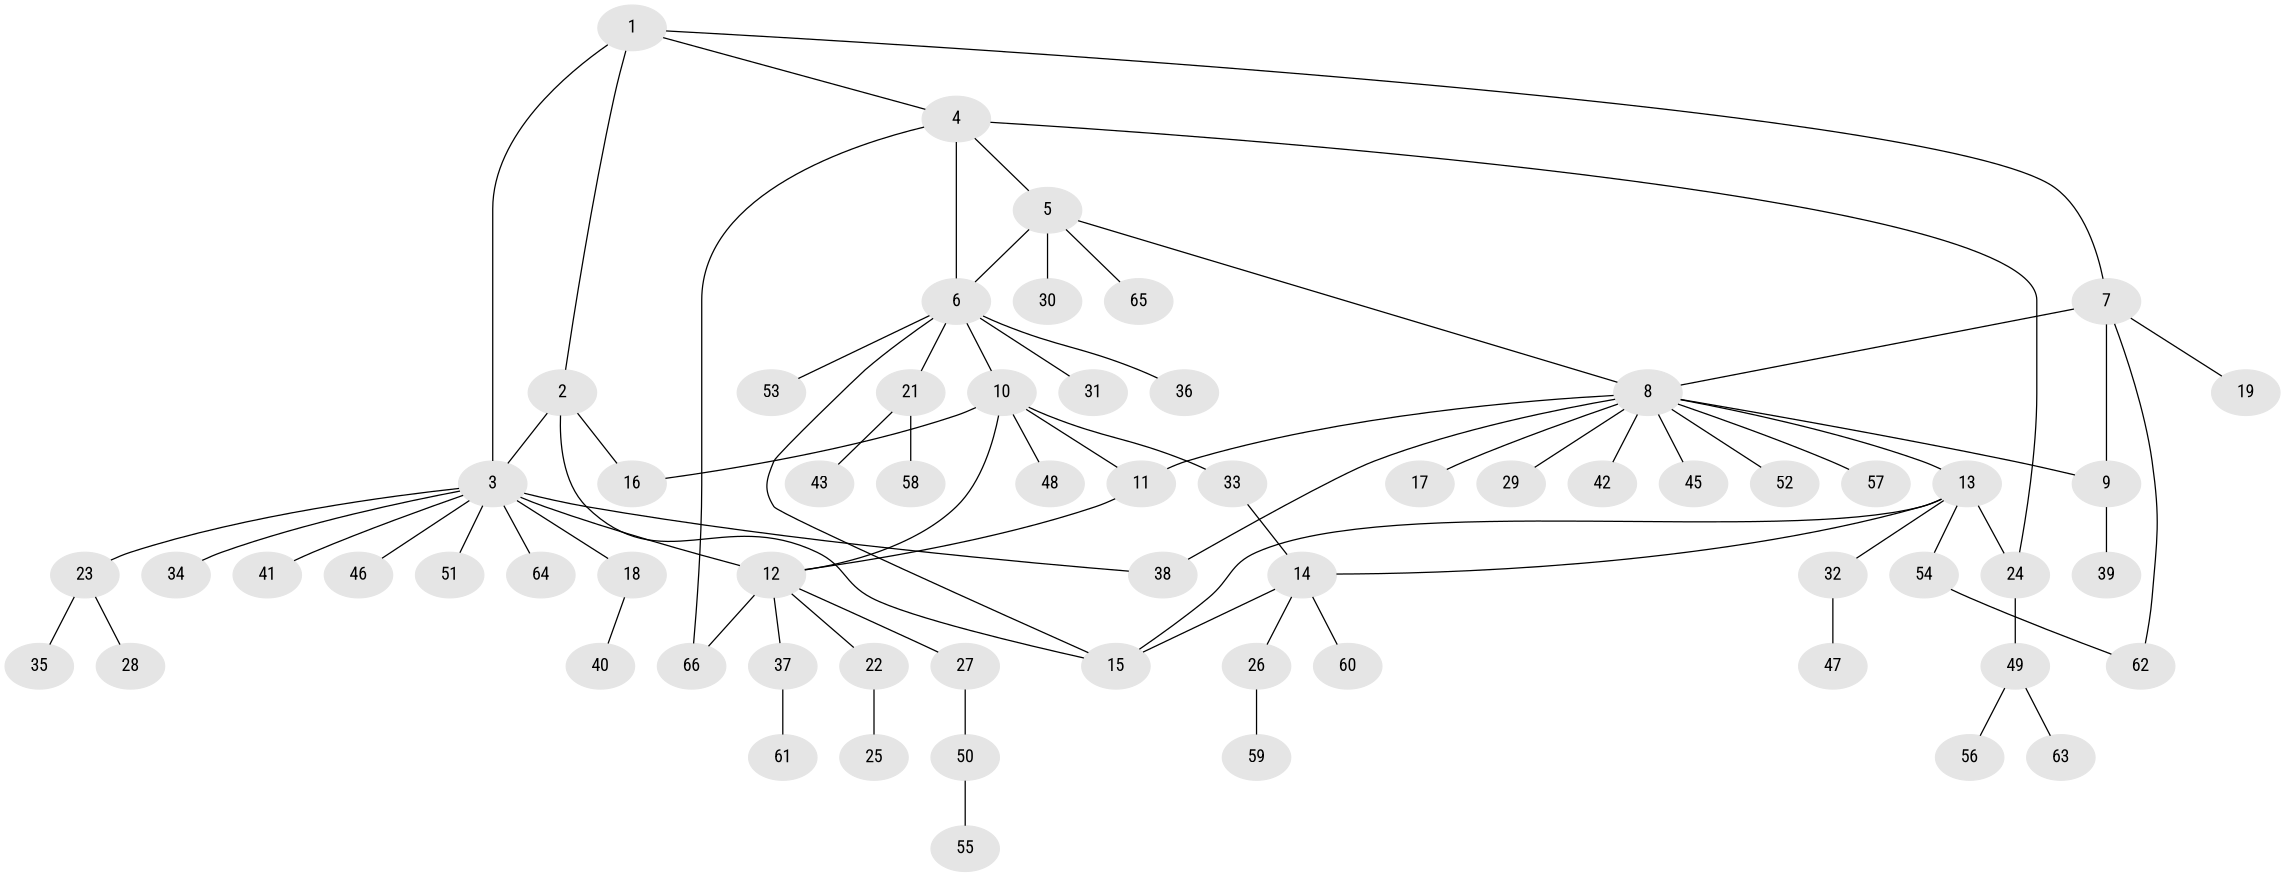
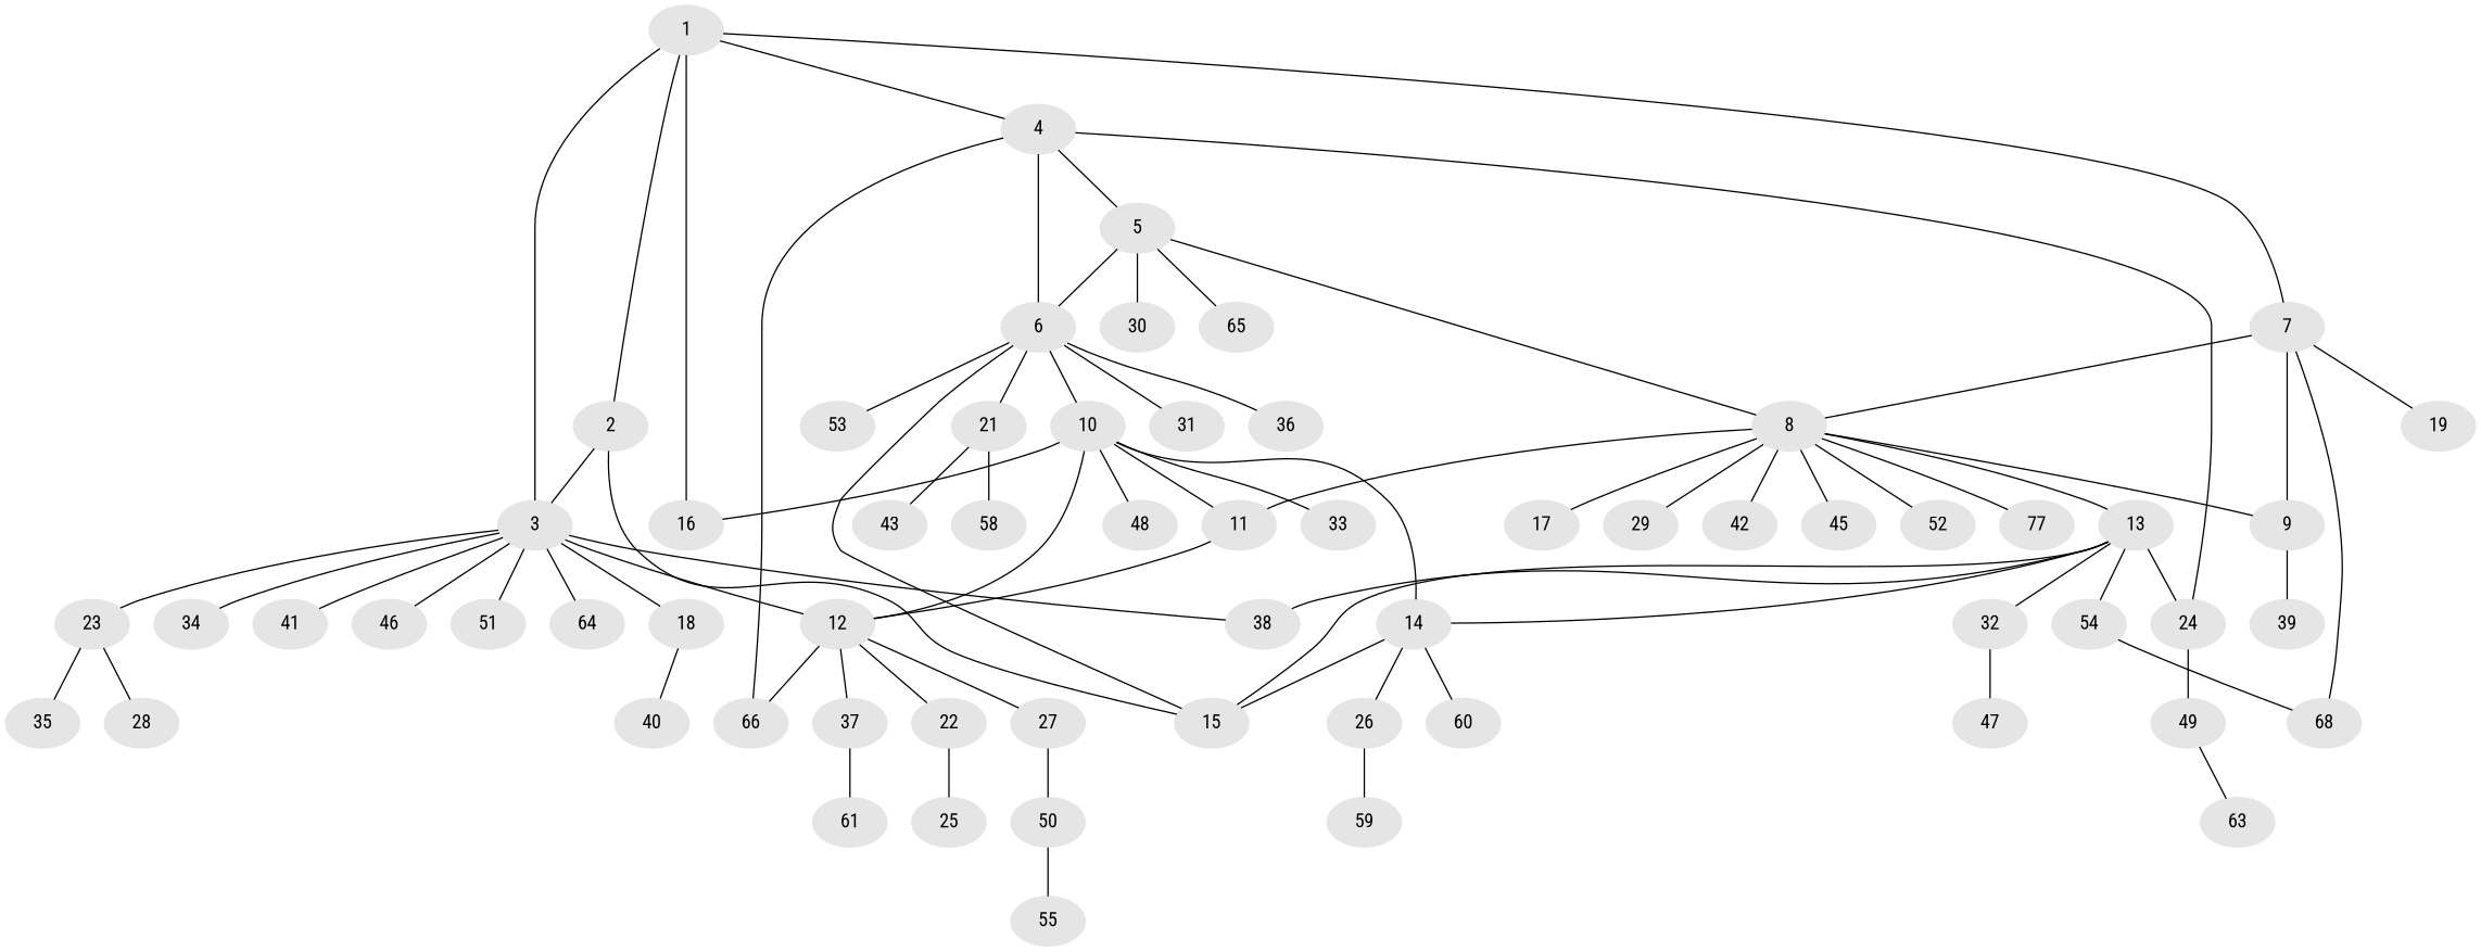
  graph {
    fontname="Roboto Condensed"
    node [color=gray90 fontname="Roboto Condensed" style=filled]
    edge [fontname="Roboto Condensed"]
    1
    2
    3
    4
    7
    15
    16
    12
    18
    23
    34
    38
    41
    46
    51
    64
    5
    6
    24
    66
    8
    9
    19
-   62
+   62 [label=68]
    22
    27
    37
    40
    28
    35
    30
    65
    10
    21
    31
    36
    53
    49
    11
    13
    17
    29
    42
    45
    52
-   57
+   57 [label=77]
    14
    33
    48
    43
    58
    39
    32
    54
    26
    60
    25
    50
    61
    47
    59
-   56
    63
    55
    1 -- 2
    1 -- 3
    1 -- 4
    1 -- 7
    2 -- 3
    2 -- 15
-   2 -- 16
+   1 -- 16
    3 -- 12
    3 -- 18
    3 -- 23
    3 -- 34
    3 -- 38
    3 -- 41
    3 -- 46
    3 -- 51
    3 -- 64
    4 -- 5
    4 -- 6
    4 -- 24
    4 -- 66
    7 -- 8
    7 -- 9
    7 -- 19
    7 -- 62
    12 -- 66
    12 -- 22
    12 -- 27
    12 -- 37
    18 -- 40
    23 -- 28
    23 -- 35
    5 -- 6
    5 -- 8
    5 -- 30
    5 -- 65
    6 -- 15
    6 -- 10
    6 -- 21
    6 -- 31
    6 -- 36
    6 -- 53
    24 -- 49
-   8 -- 38
+   13 -- 38
    8 -- 9
    8 -- 11
    8 -- 13
    8 -- 17
    8 -- 29
    8 -- 42
    8 -- 45
    8 -- 52
    8 -- 57
    9 -- 39
    22 -- 25
    27 -- 50
    37 -- 61
    10 -- 16
    10 -- 12
    10 -- 11
-   33 -- 14
+   10 -- 14
    10 -- 33
    10 -- 48
    21 -- 43
    21 -- 58
-   49 -- 56
    49 -- 63
    11 -- 12
    13 -- 15
    13 -- 24
    13 -- 14
    13 -- 32
    13 -- 54
    14 -- 15
    14 -- 26
    14 -- 60
    32 -- 47
    54 -- 62
    26 -- 59
    50 -- 55
  }
